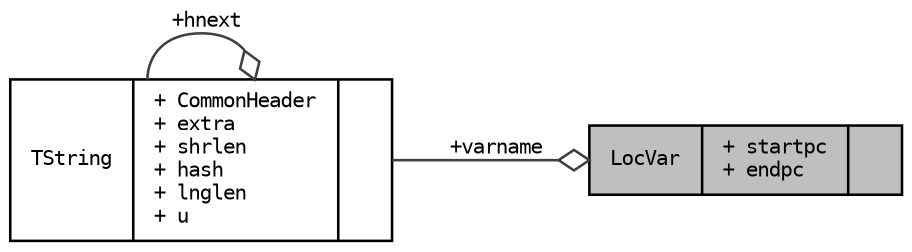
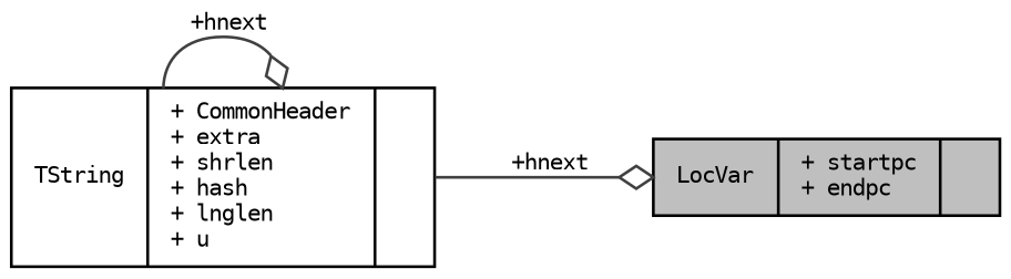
  digraph {
    rankdir=LR
    fontname="DejaVu Sans Mono"
    node [color=black fontname="DejaVu Sans Mono" fontsize=8 shape=record style=filled]
    edge [arrowhead=odiamond color=grey25 fontname="DejaVu Sans Mono" fontsize=8 labelfontname=Sans labelfontsize=8 style=solid]
    n1 [fillcolor=grey75 fontcolor=black height=0.2 label="{LocVar\n|+ startpc\l+ endpc\l|}" width=0.4]
    n2 [fillcolor=white height=0.2 label="{TString\n|+ CommonHeader\l+ extra\l+ shrlen\l+ hash\l+ lnglen\l+ u\l|}" width=0.4]
-   n2 -> n1 [label=" +varname"]
+   n2 -> n1 [label=" +hnext"]
    n2 -> n2 [label=" +hnext"]
  }
